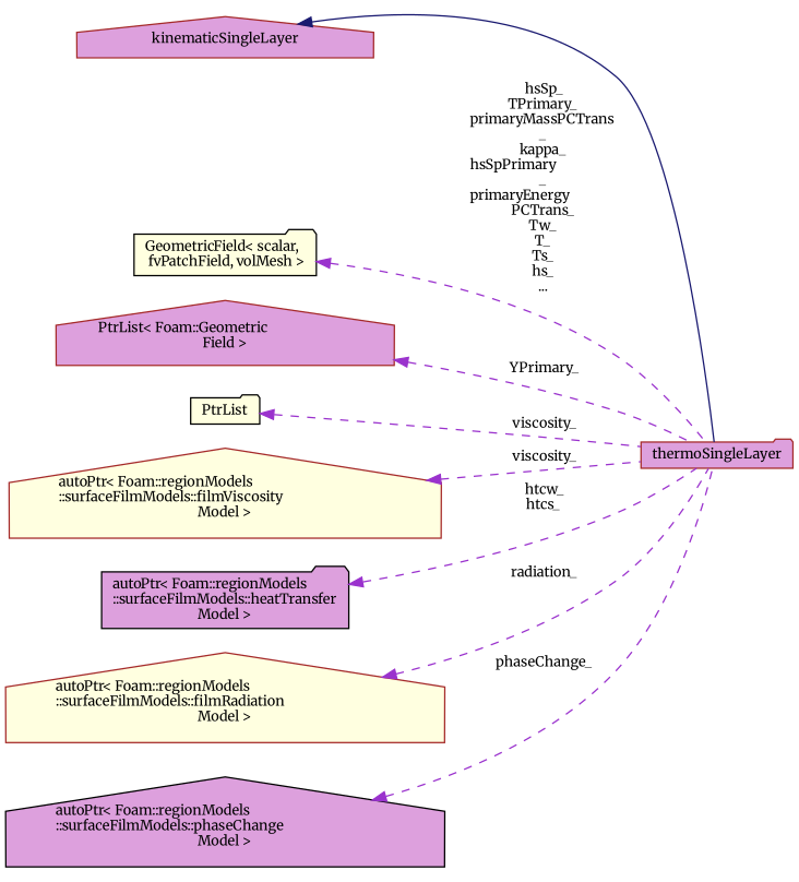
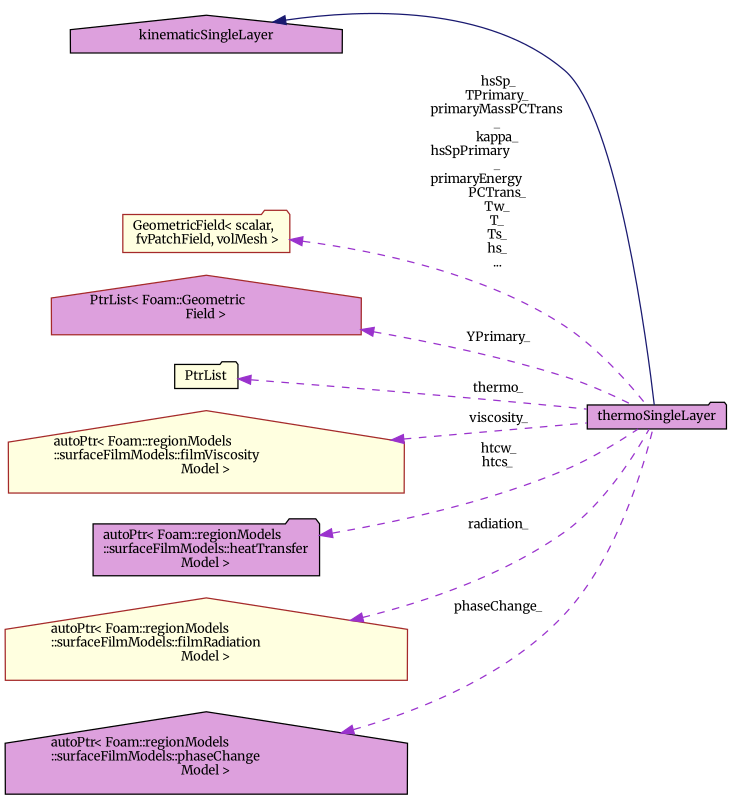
  digraph {
    fontname=Merriweather
    rankdir=LR
    node [color=brown fillcolor=plum fontname=Merriweather fontsize=10 shape=house style=filled]
    edge [color=darkorchid3 dir=back fontname=Merriweather fontsize=10 labelfontname=FreeSans labelfontsize=10 style=dashed]
-   n1 [fontcolor=black height=0.2 label=thermoSingleLayer shape=folder width=0.4]
-   n2 [height=0.2 label=kinematicSingleLayer width=0.4]
-   n3 [color=black fillcolor=lightyellow height=0.2 label="GeometricField\< scalar,\l fvPatchField, volMesh \>" shape=folder width=0.4]
+   n1 [color=black fontcolor=black height=0.2 label=thermoSingleLayer shape=folder width=0.4]
+   n2 [color=black height=0.2 label=kinematicSingleLayer width=0.4]
+   n3 [fillcolor=lightyellow height=0.2 label="GeometricField\< scalar,\l fvPatchField, volMesh \>" shape=folder width=0.4]
    n4 [height=0.2 label="PtrList\< Foam::Geometric\lField \>" width=0.4]
    n5 [color=black fillcolor=lightyellow height=0.2 label=PtrList shape=folder width=0.4]
    n6 [fillcolor=lightyellow height=0.2 label="autoPtr\< Foam::regionModels\l::surfaceFilmModels::filmViscosity\lModel \>" width=0.4]
    n7 [color=black height=0.2 label="autoPtr\< Foam::regionModels\l::surfaceFilmModels::heatTransfer\lModel \>" shape=folder width=0.4]
    n8 [fillcolor=lightyellow height=0.2 label="autoPtr\< Foam::regionModels\l::surfaceFilmModels::filmRadiation\lModel \>" width=0.4]
    n9 [color=black height=0.2 label="autoPtr\< Foam::regionModels\l::surfaceFilmModels::phaseChange\lModel \>" width=0.4]
    n2 -> n1 [color=midnightblue style=solid]
    n3 -> n1 [label=" hsSp_\nTPrimary_\nprimaryMassPCTrans\l_\nkappa_\nhsSpPrimary\l_\nprimaryEnergy\lPCTrans_\nTw_\nT_\nTs_\nhs_\n..."]
    n4 -> n1 [label=" YPrimary_"]
-   n5 -> n1 [label=" viscosity_"]
+   n5 -> n1 [label=" thermo_"]
    n6 -> n1 [label=" viscosity_"]
    n7 -> n1 [label=" htcw_\nhtcs_"]
    n8 -> n1 [label=" radiation_"]
    n9 -> n1 [label=" phaseChange_"]
  }
